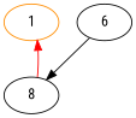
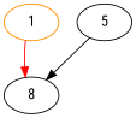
  strict digraph {
    fontname="Roboto Condensed"
    node [color=black fontname="Roboto Condensed"]
    edge [fontname="Roboto Condensed"]
    1 [color=darkorange entry=true]
    8
-   5 [label=6]
-   8 -> 1 [color=red cond=false]
+   5
+   1 -> 8 [color=red cond=false]
    5 -> 8
  }
